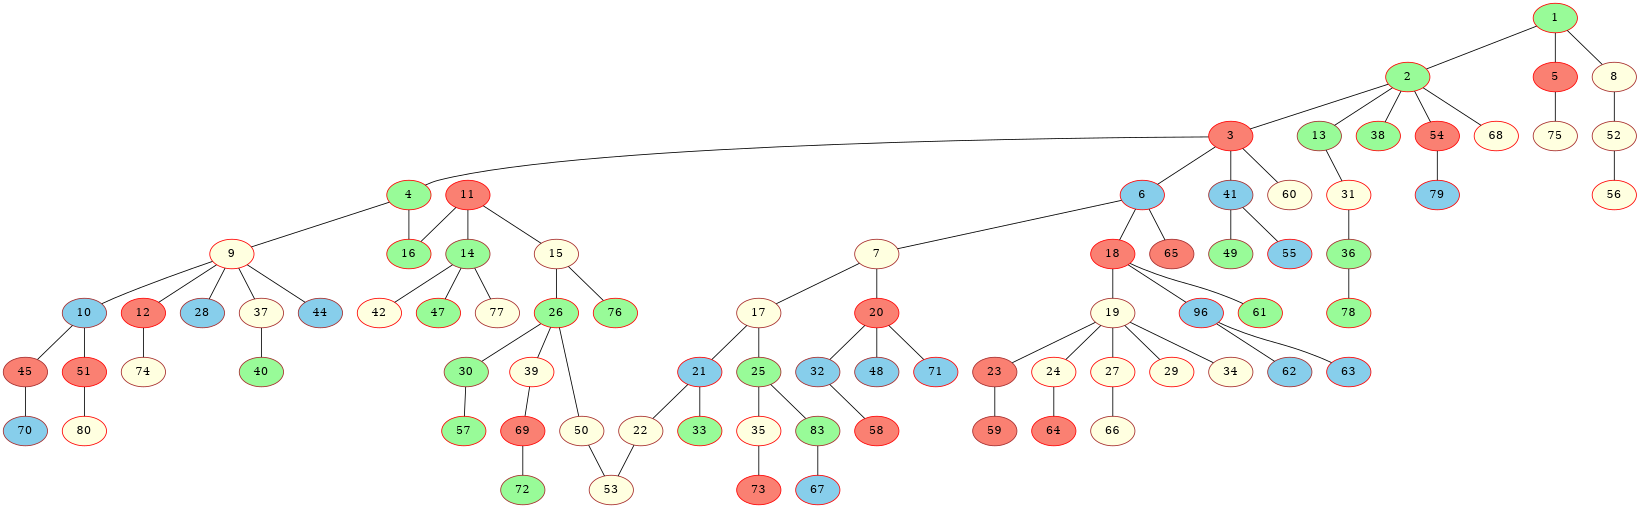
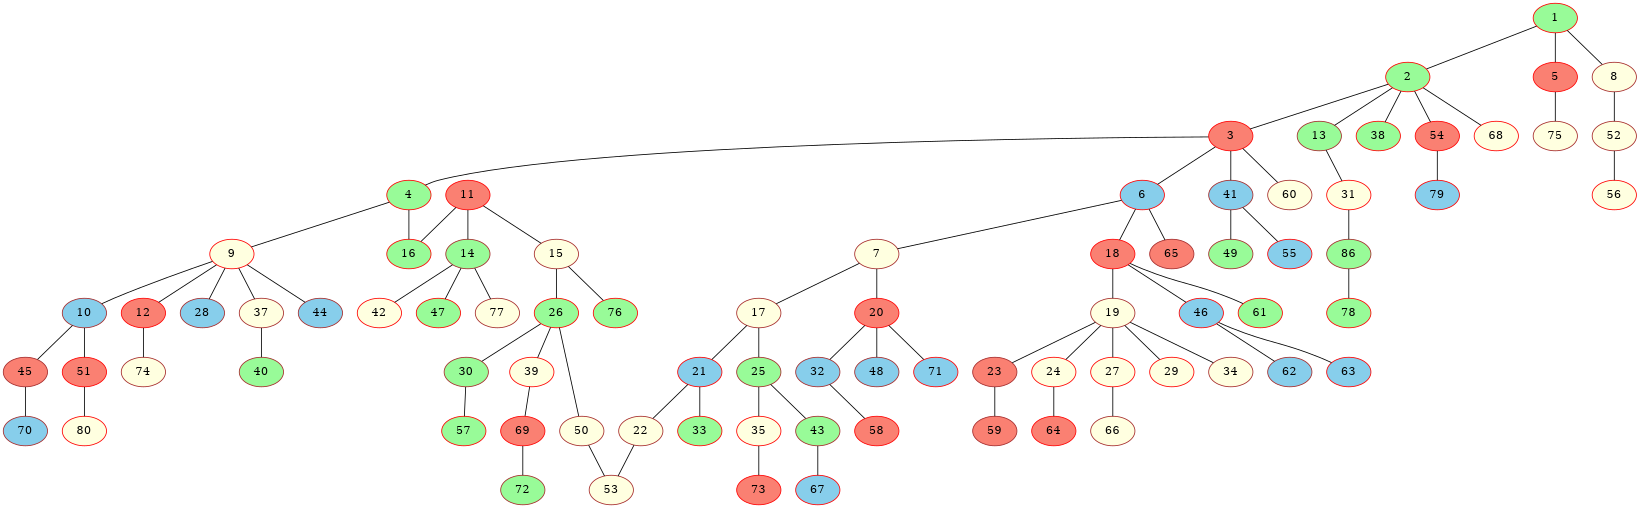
  graph {
    fontname="DejaVu Serif"
    node [color=red fillcolor=lightyellow fontname="DejaVu Serif" style=filled]
    edge [fontname="DejaVu Serif"]
    1 [fillcolor=palegreen]
    2 [fillcolor=palegreen]
    5 [fillcolor=salmon]
    8 [color=brown]
    3 [fillcolor=salmon]
    13 [color=brown fillcolor=palegreen]
    38 [fillcolor=palegreen]
    54 [fillcolor=salmon]
    68
    75 [color=brown]
    52 [color=brown]
    4 [fillcolor=palegreen]
    6 [fillcolor=skyblue]
    41 [color=brown fillcolor=skyblue]
    60 [color=brown]
    31
    79 [fillcolor=skyblue]
    9
    16 [fillcolor=palegreen]
    7 [color=brown]
    18 [fillcolor=salmon]
    65 [color=brown fillcolor=salmon]
    49 [color=brown fillcolor=palegreen]
    55 [fillcolor=skyblue]
    10 [color=brown fillcolor=skyblue]
    12 [fillcolor=salmon]
    28 [color=brown fillcolor=skyblue]
    37 [color=brown]
    44 [color=brown fillcolor=skyblue]
    11 [fillcolor=salmon]
    14 [color=brown fillcolor=palegreen]
    15 [color=brown]
    17 [color=brown]
    20 [fillcolor=salmon]
    19 [color=brown]
-   46 [fillcolor=skyblue label=96]
+   46 [fillcolor=skyblue]
    61 [fillcolor=palegreen]
    21 [fillcolor=skyblue]
    25 [color=brown fillcolor=palegreen]
    32 [color=brown fillcolor=skyblue]
    48 [color=brown fillcolor=skyblue]
    71 [fillcolor=skyblue]
    56
    45 [color=brown fillcolor=salmon]
    51 [fillcolor=salmon]
    74 [color=brown]
    40 [color=brown fillcolor=palegreen]
    70 [color=brown fillcolor=skyblue]
    80
    42
    47 [fillcolor=palegreen]
    77 [color=brown]
    26 [fillcolor=palegreen]
    76 [fillcolor=palegreen]
-   36 [color=brown fillcolor=palegreen]
+   36 [color=brown fillcolor=palegreen label=86]
    30 [color=brown fillcolor=palegreen]
    39
    50 [color=brown]
    22 [color=brown]
    33 [fillcolor=palegreen]
    35
-   43 [color=brown fillcolor=palegreen label=83]
+   43 [color=brown fillcolor=palegreen]
    23 [color=brown fillcolor=salmon]
    24
    27
    29
    34 [color=brown]
    62 [color=brown fillcolor=skyblue]
    63 [fillcolor=skyblue]
    59 [color=brown fillcolor=salmon]
    64 [fillcolor=salmon]
    66 [color=brown]
    58 [fillcolor=salmon]
    53 [color=brown]
    73 [fillcolor=salmon]
    67 [fillcolor=skyblue]
    57 [fillcolor=palegreen]
    69 [fillcolor=salmon]
    78 [fillcolor=palegreen]
    72 [color=brown fillcolor=palegreen]
    1 -- 2
    1 -- 5
    1 -- 8
    2 -- 3
    2 -- 13
    2 -- 38
    2 -- 54
    2 -- 68
    5 -- 75
    8 -- 52
    3 -- 4
    3 -- 6
    3 -- 41
    3 -- 60
    13 -- 31
    54 -- 79
    52 -- 56
    4 -- 9
    4 -- 16
    6 -- 7
    6 -- 18
    6 -- 65
    41 -- 49
    41 -- 55
    31 -- 36
    9 -- 10
    9 -- 12
    9 -- 28
    9 -- 37
    9 -- 44
    7 -- 17
    7 -- 20
    18 -- 19
    18 -- 46
    18 -- 61
    10 -- 45
    10 -- 51
    12 -- 74
    37 -- 40
    11 -- 16
    11 -- 14
    11 -- 15
    14 -- 42
    14 -- 47
    14 -- 77
    15 -- 26
    15 -- 76
    17 -- 21
    17 -- 25
    20 -- 32
    20 -- 48
    20 -- 71
    19 -- 23
    19 -- 24
    19 -- 27
    19 -- 29
    19 -- 34
    46 -- 62
    46 -- 63
    21 -- 22
    21 -- 33
    25 -- 35
    25 -- 43
    32 -- 58
    45 -- 70
    51 -- 80
    26 -- 30
    26 -- 39
    26 -- 50
    36 -- 78
    30 -- 57
    39 -- 69
    50 -- 53
    22 -- 53
    35 -- 73
    43 -- 67
    23 -- 59
    24 -- 64
    27 -- 66
    69 -- 72
  }
